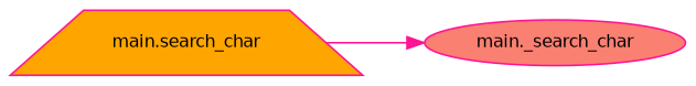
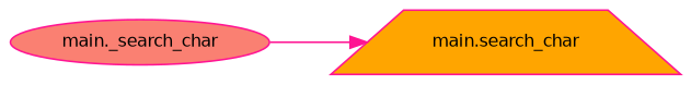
  digraph {
    rankdir=RL
    node [color=deeppink fontname=Helvetica fontsize=10 style=filled]
    n1 [fillcolor=salmon fontcolor=black height=0.2 label="main._search_char" shape=ellipse width=0.4]
    n2 [fillcolor=orange height=0.2 label="main.search_char" shape=trapezium width=0.4]
-   n1 -> n2 [color=deeppink dir=back fontname=Helvetica fontsize=10 labelfontname=Helvetica labelfontsize=10 style=solid]
+   n2 -> n1 [color=deeppink dir=back fontname=Helvetica fontsize=10 labelfontname=Helvetica labelfontsize=10 style=solid]
  }
